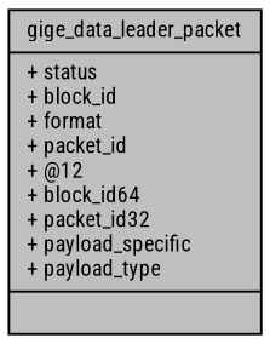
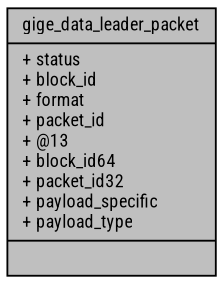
  digraph {
    fontname="Roboto Condensed"
-   n1 [color=black fillcolor=grey75 fontcolor=black fontname="Roboto Condensed" fontsize=10 height=0.2 label="{gige_data_leader_packet\n|+ status\l+ block_id\l+ format\l+ packet_id\l+ @12\l+ block_id64\l+ packet_id32\l+ payload_specific\l+ payload_type\l|}" shape=record style=filled width=0.4]
+   n1 [color=black fillcolor=grey75 fontcolor=black fontname="Roboto Condensed" fontsize=10 height=0.2 label="{gige_data_leader_packet\n|+ status\l+ block_id\l+ format\l+ packet_id\l+ @13\l+ block_id64\l+ packet_id32\l+ payload_specific\l+ payload_type\l|}" shape=record style=filled width=0.4]
  }
